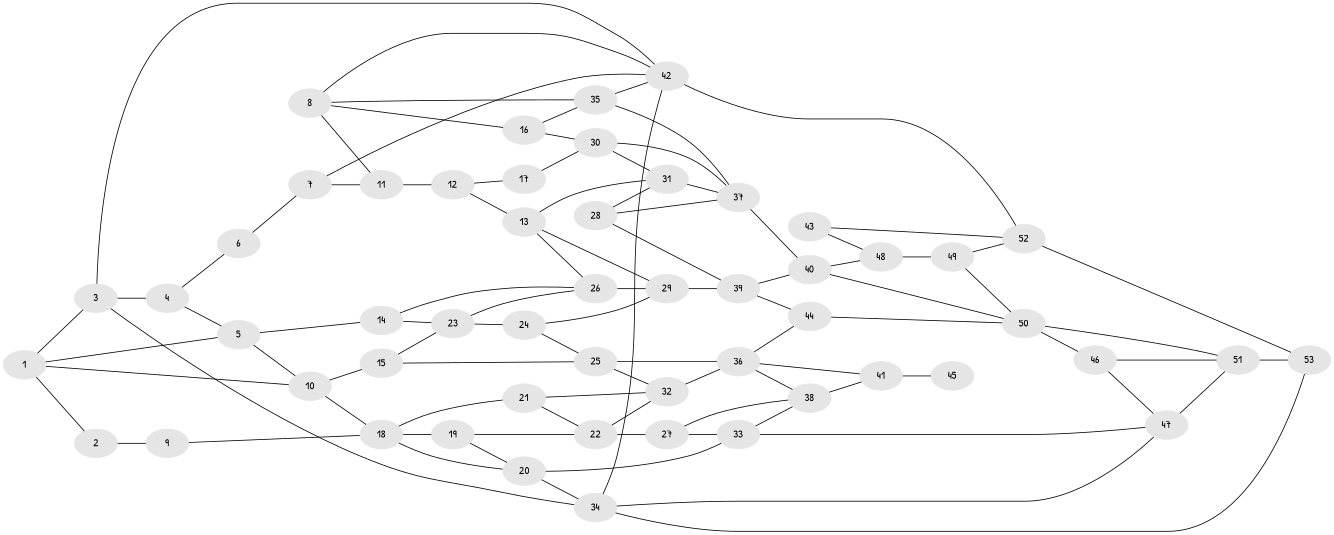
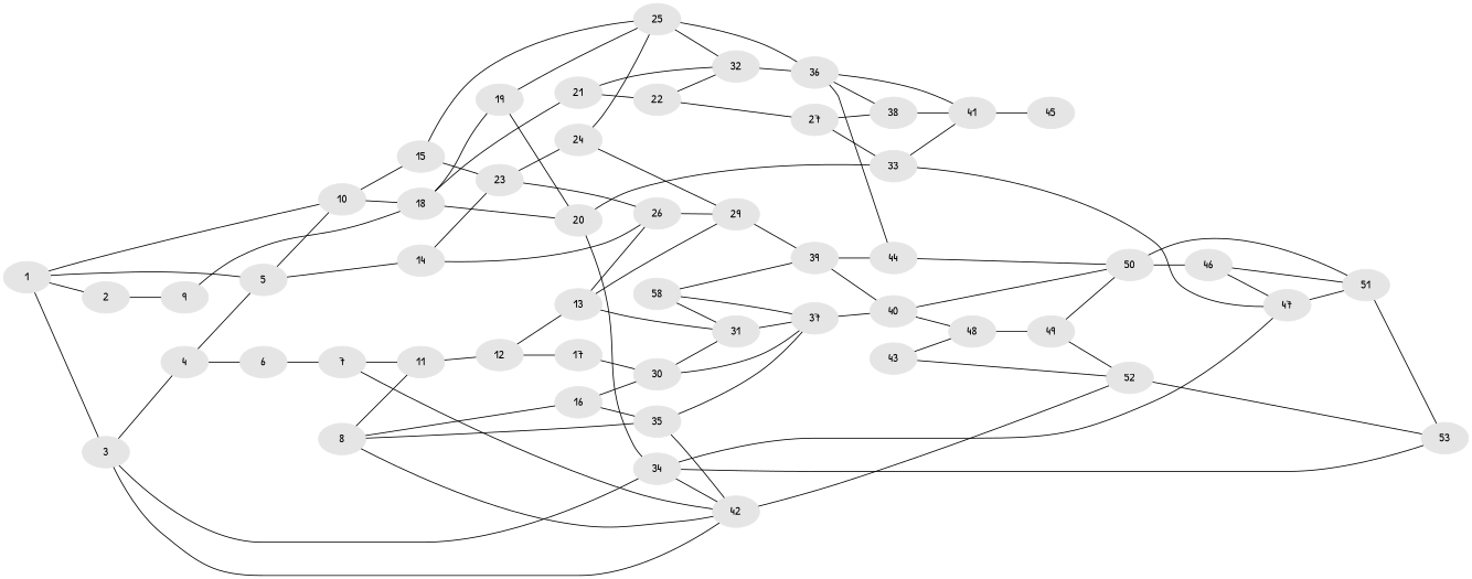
  graph {
    fontname="Patrick Hand"
    rankdir=LR
    node [color=gray90 fontname="Patrick Hand" style=filled]
    edge [fontname="Patrick Hand" weight=1.0]
    1
    2
    3
    5
    10
    9
    4
    34
    42
    14
    18
    15
    6
    47
    53
    52
    7
    26
    23
    11
    12
    8
    16
    35
    30
    37
    20
    19
    21
    33
    25
    13
    17
    29
    31
    39
    24
    32
    36
    22
    27
    38
    41
    44
-   28
+   28 [label=58]
    40
    51
    43
    48
    45
    50
    49
    46
    1 -- 2
    1 -- 3
    1 -- 5
    1 -- 10
    2 -- 9 [weight=2.0]
    3 -- 4
    3 -- 34
    3 -- 42
    5 -- 10
    5 -- 14
    10 -- 18
    10 -- 15
    9 -- 18
    4 -- 5
    4 -- 6
    34 -- 42 [weight=2.0]
    34 -- 47
    34 -- 53
    42 -- 52
    14 -- 26
    14 -- 23
    18 -- 20
    18 -- 19
    18 -- 21
    15 -- 23
    15 -- 25
    6 -- 7
    47 -- 51
    52 -- 53
    7 -- 42
    7 -- 11 [weight=2.0]
    26 -- 29
    23 -- 26
    23 -- 24
    11 -- 12
    12 -- 13
    12 -- 17 [weight=2.0]
    8 -- 42
    8 -- 11
    8 -- 16
    8 -- 35
    16 -- 35
    16 -- 30
    35 -- 42
    35 -- 37
    30 -- 37
    30 -- 31
    37 -- 40 [weight=2.0]
    20 -- 34
    20 -- 33
    19 -- 20
-   19 -- 22
+   19 -- 25
    21 -- 32
    21 -- 22
    33 -- 47
-   33 -- 38
+   33 -- 41
    25 -- 32
    25 -- 36
    13 -- 26
    13 -- 29
    13 -- 31
    17 -- 30
    29 -- 39
    31 -- 37
    39 -- 44 [weight=2.0]
    39 -- 40
    24 -- 25
    24 -- 29
    32 -- 36
    36 -- 38
    36 -- 41 [weight=2.0]
    36 -- 44
    22 -- 32
    22 -- 27
    27 -- 33
    27 -- 38
    38 -- 41 [weight=2.0]
    41 -- 45
    44 -- 50
    28 -- 37
    28 -- 31
    28 -- 39
    40 -- 48
    40 -- 50
    51 -- 53
    43 -- 52
    43 -- 48 [weight=2.0]
    48 -- 49
    50 -- 51
    50 -- 46 [weight=2.0]
    49 -- 52
    49 -- 50
    46 -- 47
    46 -- 51
  }
